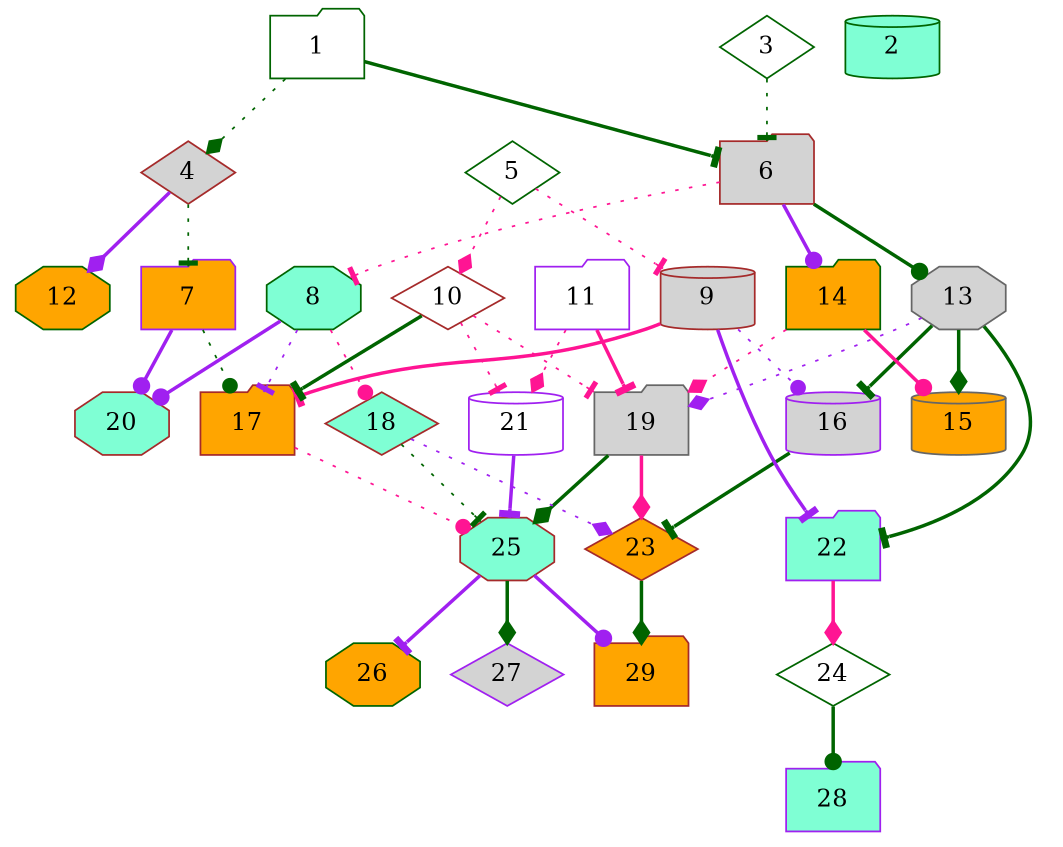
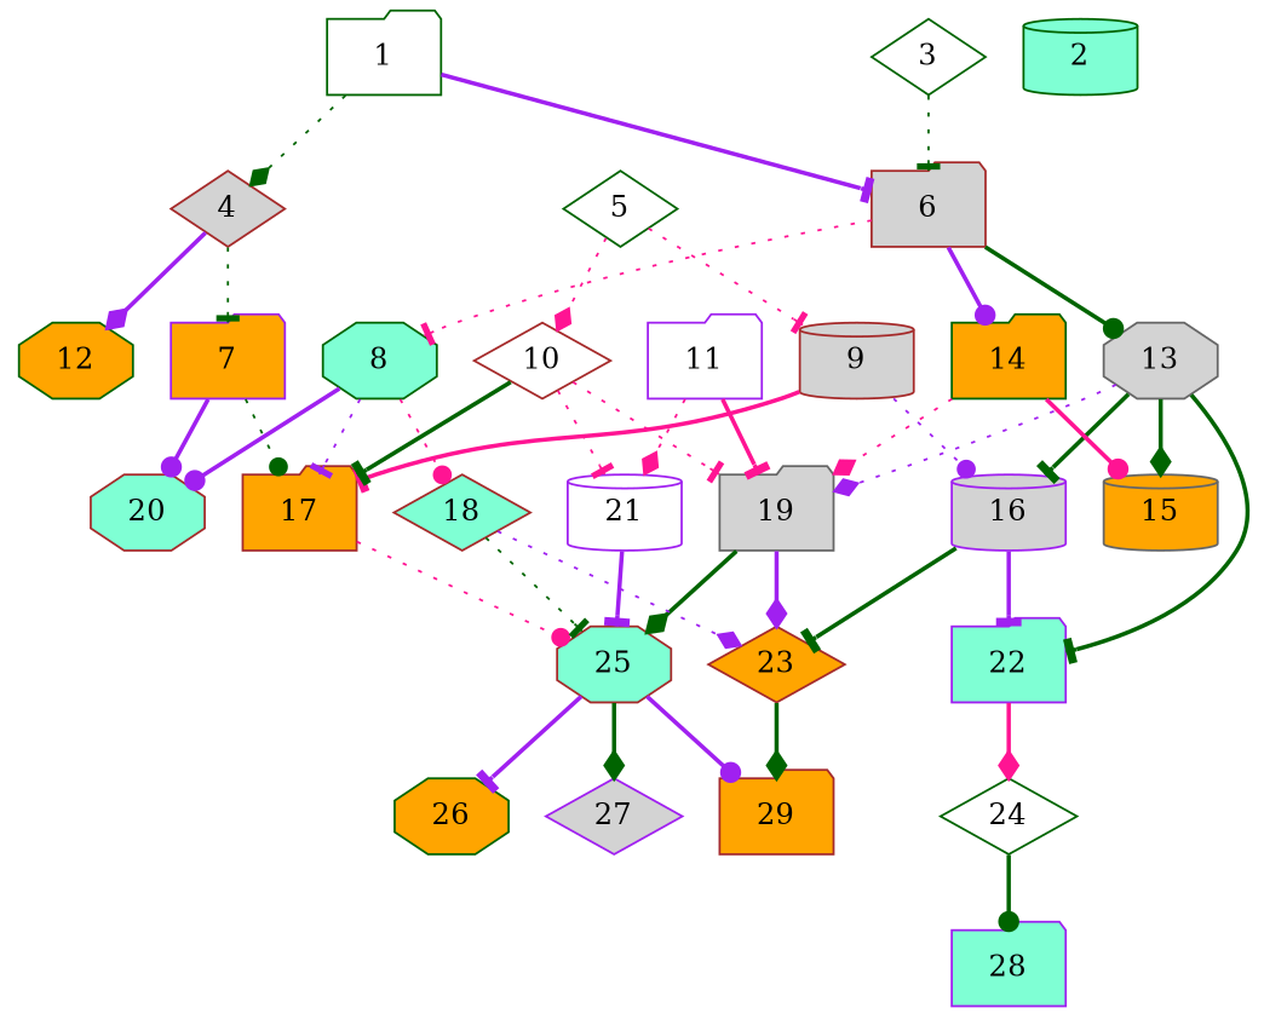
  digraph {
    node [alpha=0.12 color=brown fillcolor=orange shape=folder style=filled]
    edge [arrowhead=tee color=darkgreen style=bold]
    1 [alpha=0.19 color=darkgreen expect_size=1451811631799275094016 fillcolor=white]
    4 [expect_size=29529007524438605824 fillcolor=lightgrey shape=diamond]
    6 [alpha=0.20 expect_size=818877977982720896 fillcolor=lightgrey]
    7 [alpha=0.11 color=purple expect_size=38658439932686512]
    12 [alpha=0.11 color=darkgreen expect_size=786102117581122 shape=octagon]
    8 [alpha=0.13 color=darkgreen expect_size=758741914769740928 fillcolor=aquamarine shape=octagon]
    13 [alpha=0.02 color=gray40 expect_size=4805962880520080 fillcolor=lightgrey shape=octagon]
    14 [alpha=0.10 color=darkgreen expect_size=8111086068637284]
    17 [alpha=0.14 expect_size=1009559828603636547584]
    20 [expect_size=9589293780071088128 fillcolor=aquamarine shape=octagon]
    11 [alpha=0.08 color=purple expect_size=209935328747969984 fillcolor=white]
    19 [alpha=0.06 color=gray40 expect_size=43193263647784697856 fillcolor=lightgrey]
    21 [alpha=0.19 color=purple expect_size=58450738413568000000 fillcolor=white shape=cylinder]
    18 [alpha=0.15 expect_size=16516358027476992 fillcolor=aquamarine shape=diamond]
    16 [alpha=0.07 color=purple expect_size=4552293393903807 fillcolor=lightgrey shape=cylinder]
    22 [alpha=0.01 color=purple expect_size=45334762087221528 fillcolor=aquamarine]
    15 [alpha=0.17 color=gray40 expect_size=448462966762501 shape=cylinder]
    2 [alpha=0.09 color=darkgreen expect_size=283838357657272451072 fillcolor=aquamarine shape=cylinder]
    3 [alpha=0.11 color=darkgreen expect_size=14284161345356482 fillcolor=white shape=diamond]
    5 [color=darkgreen expect_size=400849731869054848 fillcolor=white shape=diamond]
    9 [alpha=0.09 expect_size=31769014409814576 fillcolor=lightgrey shape=cylinder]
    10 [alpha=0.08 expect_size=32180371697441040 fillcolor=white shape=diamond]
    25 [alpha=0.01 expect_size=480271342789754368 fillcolor=aquamarine shape=octagon]
    23 [alpha=0.03 expect_size=30277830025818204 shape=diamond]
    24 [alpha=0.10 color=darkgreen expect_size=1154487108660879360 fillcolor=white shape=diamond]
    29 [alpha=0.06 expect_size=6386489123735087]
    26 [alpha=0.03 color=darkgreen expect_size=5501097432450072576 shape=octagon]
    27 [alpha=0.06 color=purple expect_size=410165926443744448 fillcolor=lightgrey shape=diamond]
    28 [alpha=0.05 color=purple expect_size=967755154609002 fillcolor=aquamarine]
    1 -> 4 [arrowhead=diamond style=dotted]
-   1 -> 6
+   1 -> 6 [color=purple]
    4 -> 7 [style=dotted]
    4 -> 12 [arrowhead=diamond color=purple]
    6 -> 8 [color=deeppink style=dotted]
    6 -> 13 [arrowhead=dot]
    6 -> 14 [arrowhead=dot color=purple]
    7 -> 17 [arrowhead=dot style=dotted]
    7 -> 20 [arrowhead=dot color=purple]
    8 -> 17 [color=purple style=dotted]
    8 -> 20 [arrowhead=dot color=purple]
    8 -> 18 [arrowhead=dot color=deeppink style=dotted]
    13 -> 19 [arrowhead=diamond color=purple style=dotted]
    13 -> 16
    13 -> 22
    13 -> 15 [arrowhead=diamond]
    14 -> 19 [arrowhead=diamond color=deeppink style=dotted]
    14 -> 15 [arrowhead=dot color=deeppink]
    17 -> 25 [arrowhead=dot color=deeppink style=dotted]
    11 -> 19 [color=deeppink]
    11 -> 21 [arrowhead=diamond color=deeppink style=dotted]
    19 -> 25 [arrowhead=diamond]
-   19 -> 23 [arrowhead=diamond color=deeppink]
+   19 -> 23 [arrowhead=diamond color=purple]
    21 -> 25 [color=purple]
    18 -> 25 [style=dotted]
    18 -> 23 [arrowhead=diamond color=purple style=dotted]
    16 -> 23
    22 -> 24 [arrowhead=diamond color=deeppink]
    3 -> 6 [style=dotted]
    5 -> 9 [color=deeppink style=dotted]
    5 -> 10 [arrowhead=diamond color=deeppink style=dotted]
    9 -> 17 [color=deeppink]
    9 -> 16 [arrowhead=dot color=purple style=dotted]
-   9 -> 22 [color=purple]
+   16 -> 22 [color=purple]
    10 -> 17
    10 -> 19 [color=deeppink style=dotted]
    10 -> 21 [color=deeppink style=dotted]
    25 -> 29 [arrowhead=dot color=purple]
    25 -> 26 [color=purple]
    25 -> 27 [arrowhead=diamond]
    23 -> 29 [arrowhead=diamond]
    24 -> 28 [arrowhead=dot]
  }
